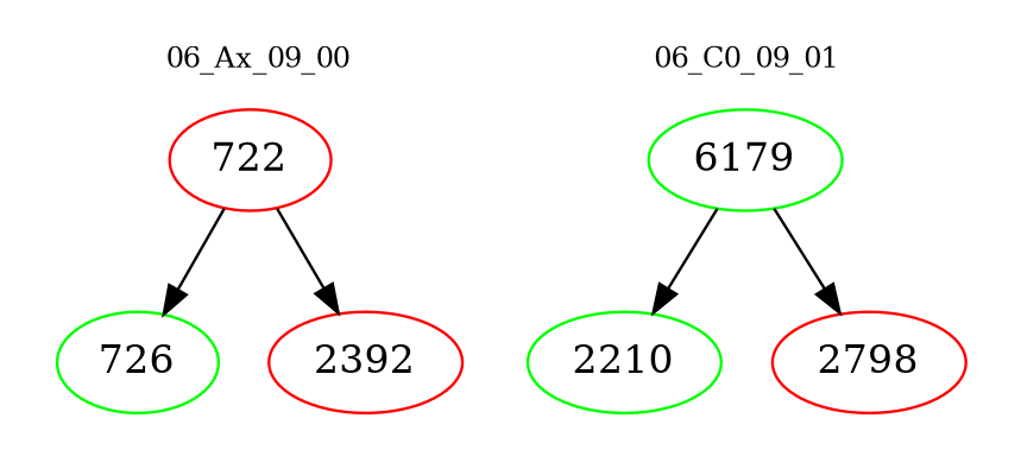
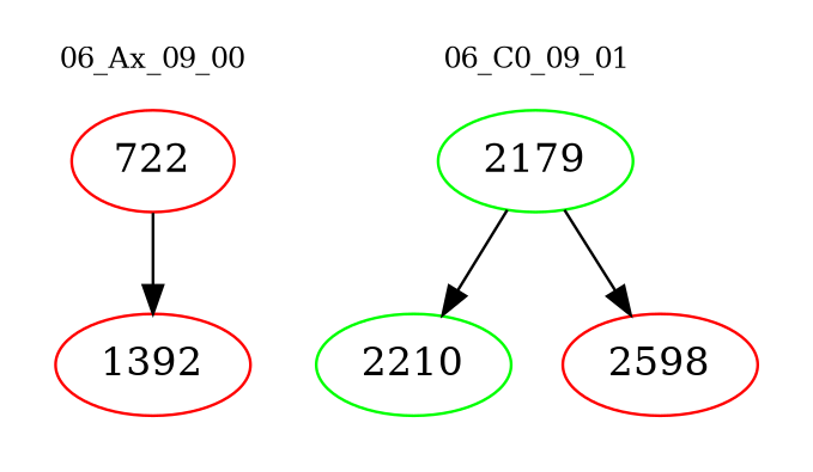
  digraph {
    node [color=red]
    edge [color=black]
    n1 [label=722]
-   n2 [color=green label=726]
-   n3 [label=2392]
-   n4 [color=green label=6179]
+   n3 [label=1392]
+   n4 [color=green label=2179]
    n5 [color=green label=2210]
-   n6 [label=2798]
+   n6 [label=2598]
    subgraph cluster_1 {
      color=white
      fontsize=10
      label="06_Ax_09_00"
      n1
-     n2
      n3
    }
    subgraph cluster_2 {
      color=white
      fontsize=10
      label="06_C0_09_01"
      n4
      n5
      n6
    }
-   n1 -> n2
    n1 -> n3
    n4 -> n5
    n4 -> n6
  }
